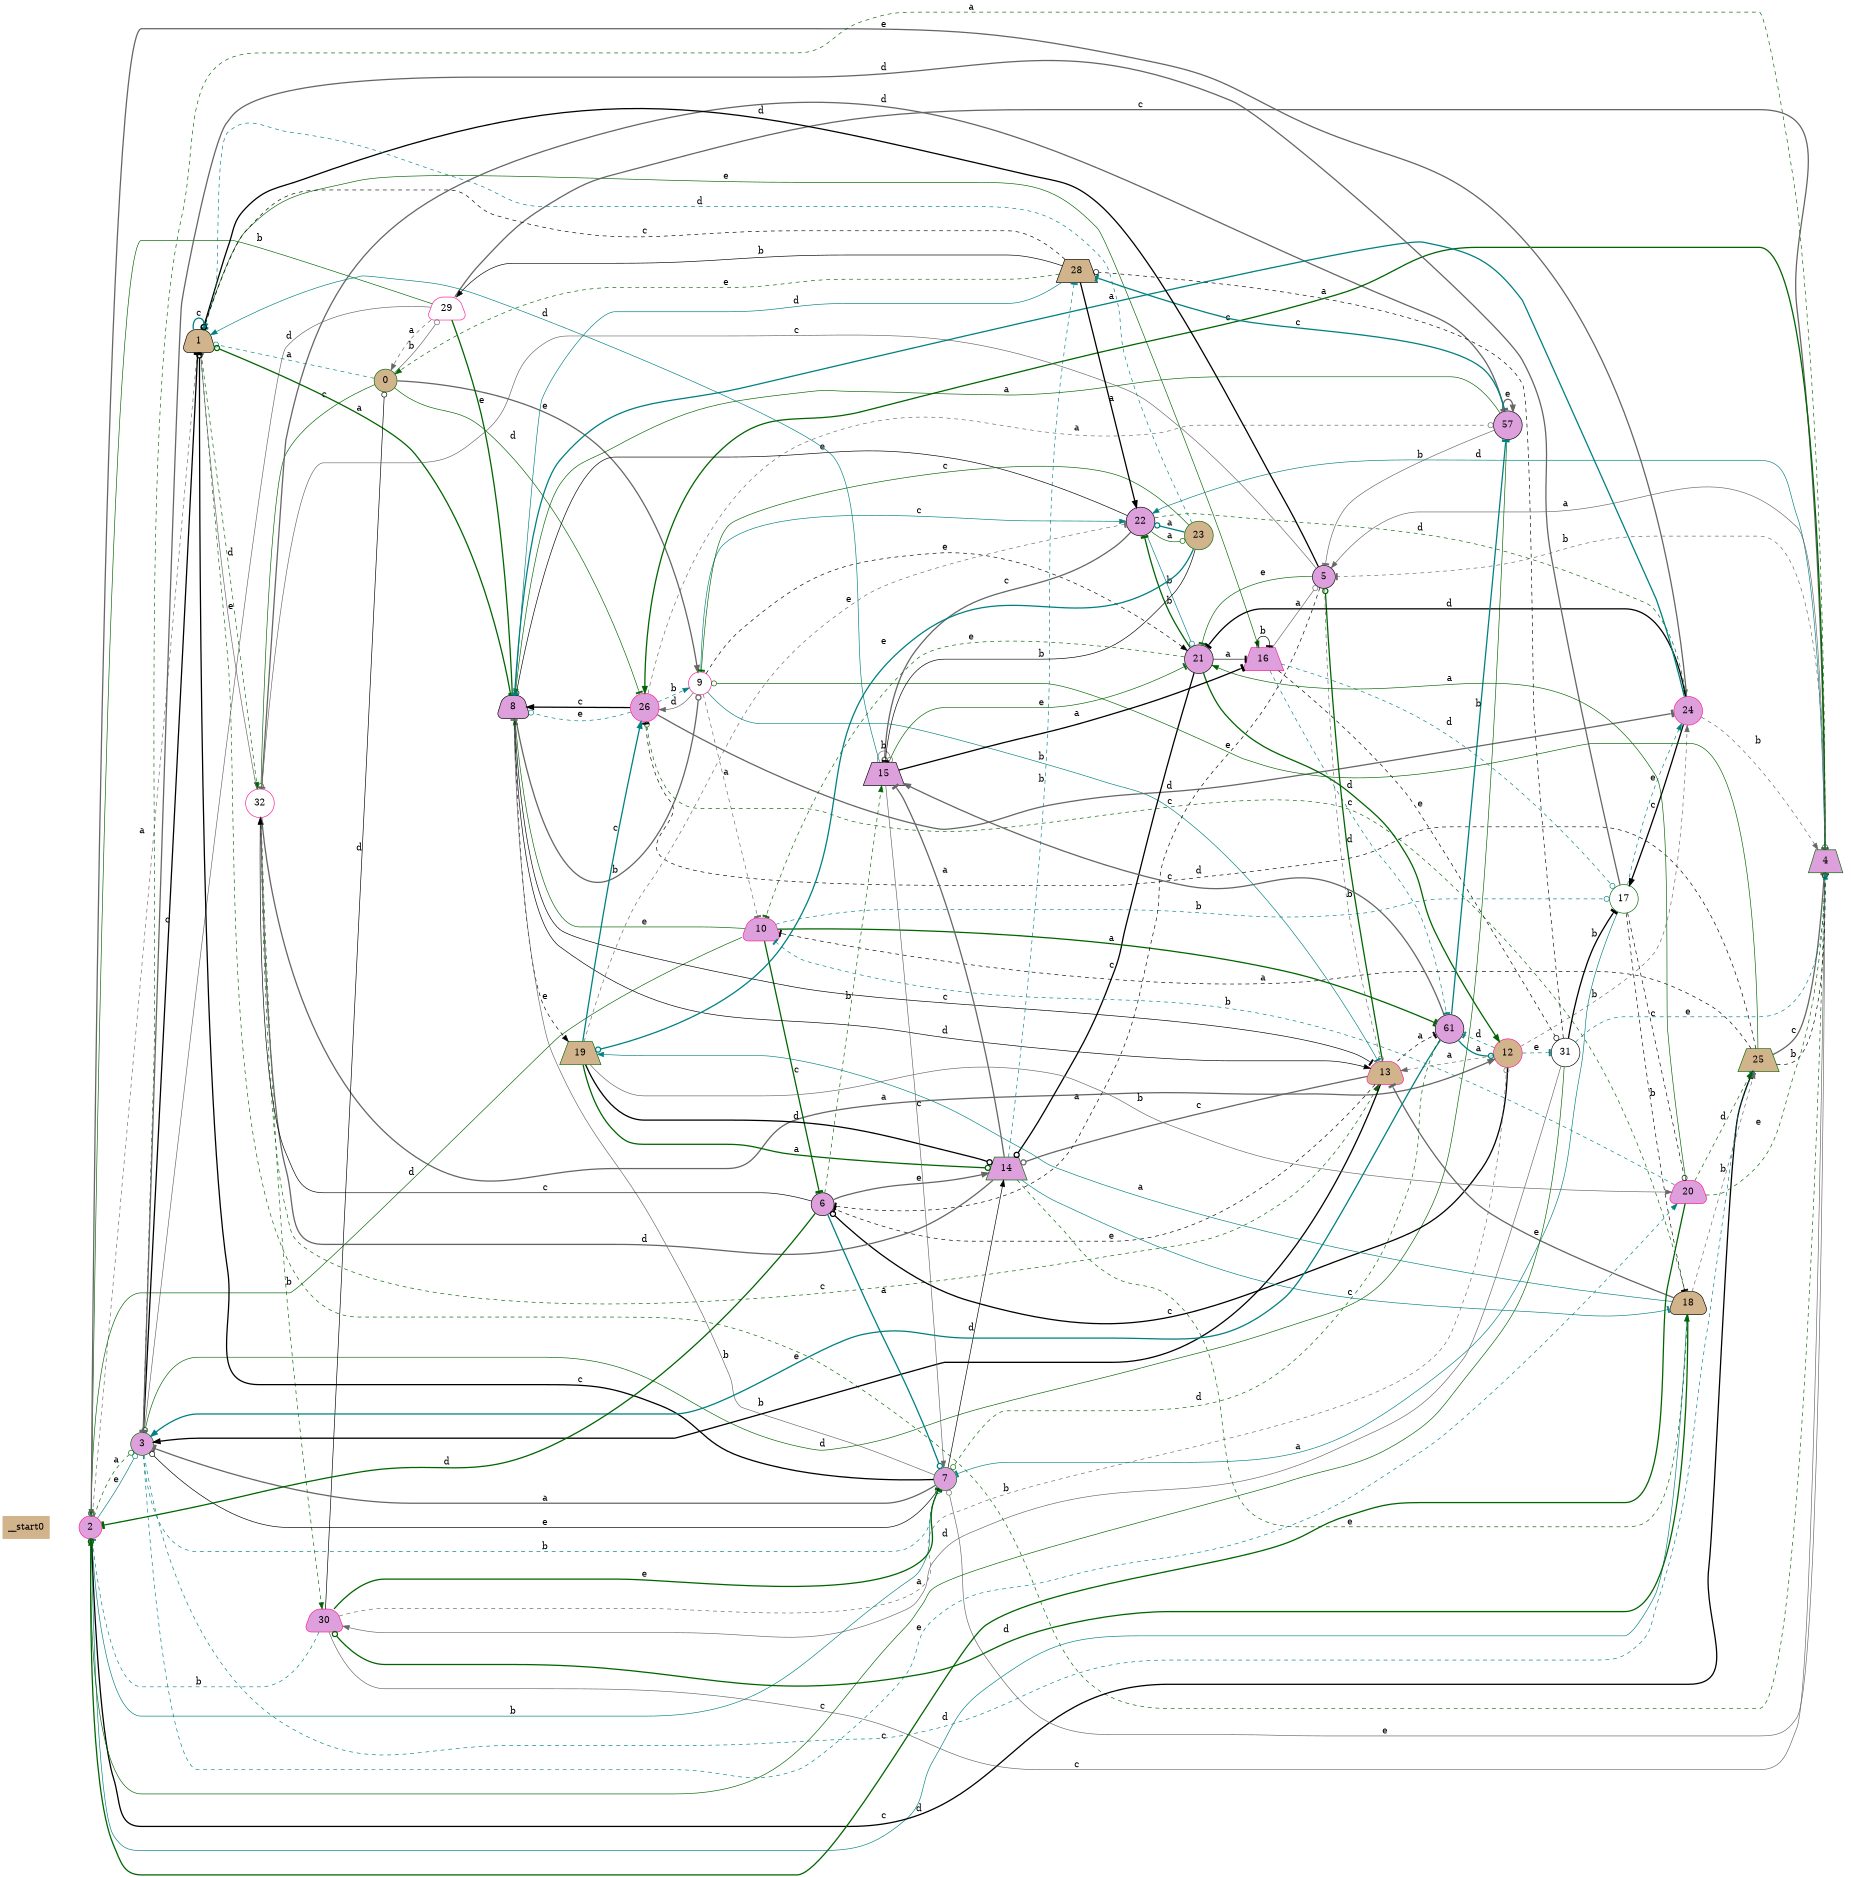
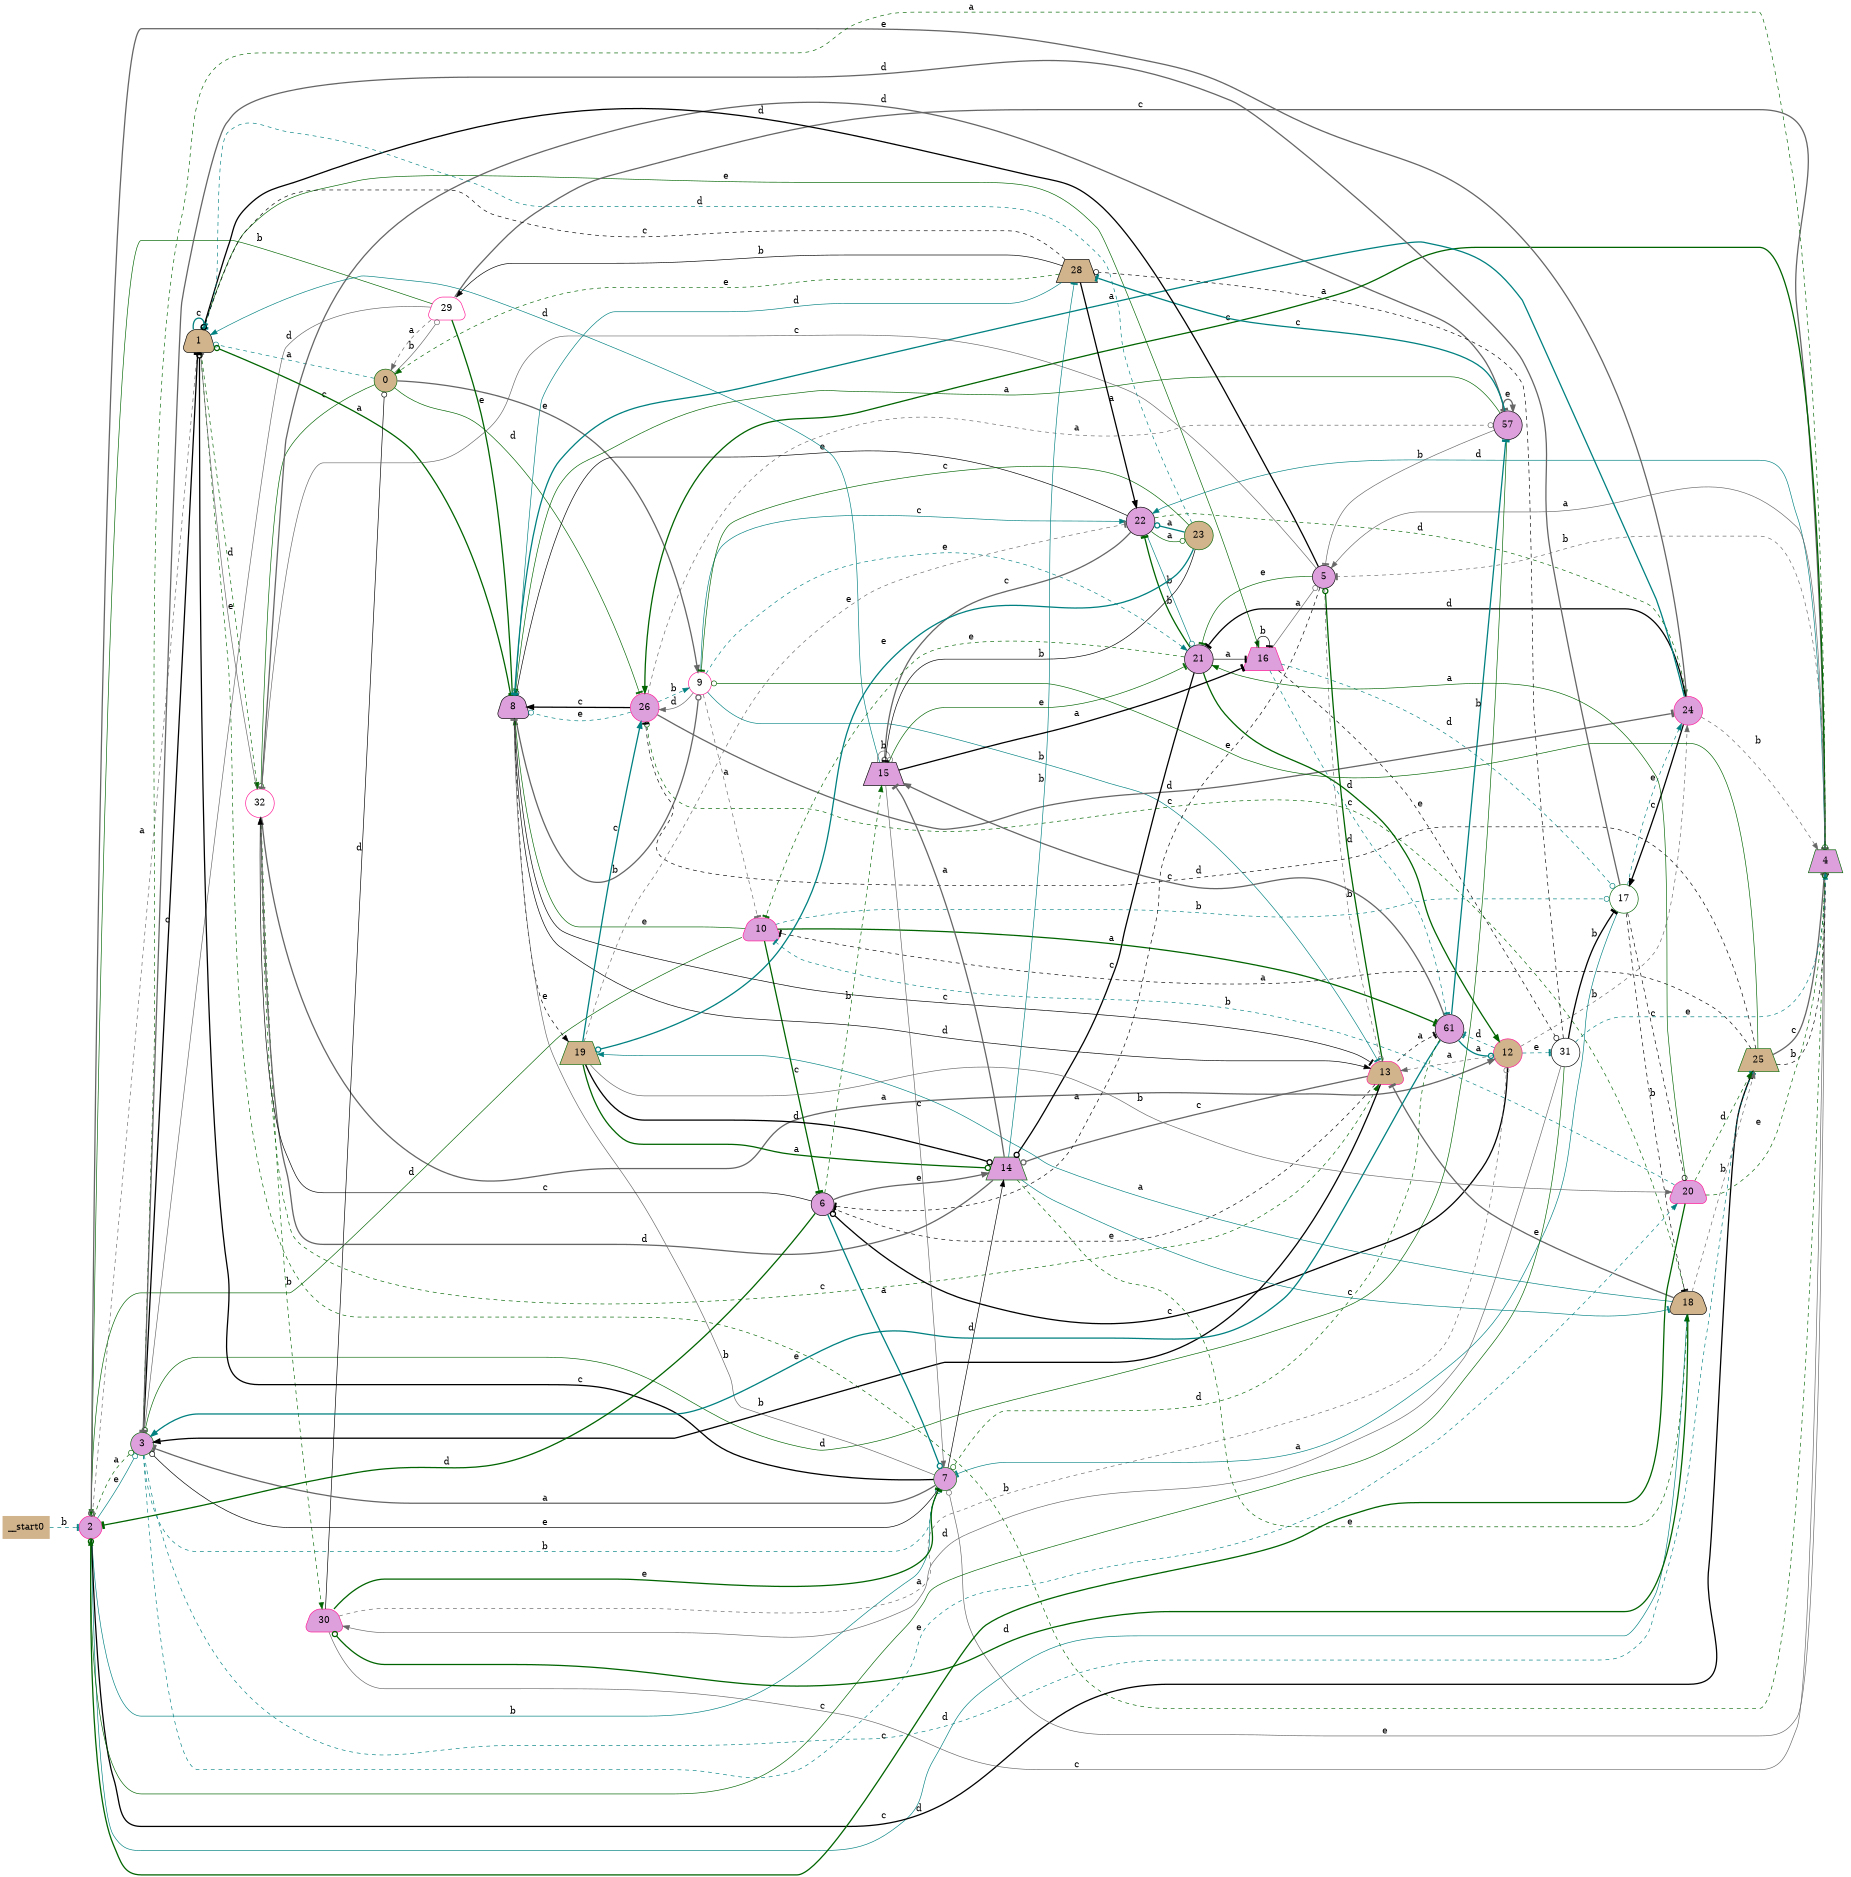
  digraph {
    rankdir=LR
    node [color=black fillcolor=plum shape=circle style="rounded,filled"]
    edge [arrowhead=tee color=gray40 style=dashed]
    __start0 [fillcolor=tan shape=none style=filled]
    n2 [color=darkgreen fillcolor=tan label=0 style=filled]
    n3 [fillcolor=tan label=1 shape=trapezium]
    n4 [color=deeppink fillcolor=white label=9 style=filled]
    n5 [color=deeppink label=26]
    n6 [color=deeppink fillcolor=white label=29 shape=trapezium]
    n7 [color=deeppink fillcolor=white label=32]
    n8 [color=deeppink label=2 style=filled]
    n9 [color=darkgreen label=4 shape=trapezium style=filled]
    n10 [color=deeppink label=16 shape=trapezium style=filled]
    n11 [label=22]
    n12 [color=deeppink fillcolor=tan label=13 shape=trapezium]
    n13 [label=21 style=filled]
    n14 [color=deeppink label=10 shape=trapezium]
    n15 [label=8 shape=trapezium]
    n16 [label=57]
    n17 [color=deeppink label=24]
    n18 [color=darkgreen label=3 style=filled]
    n19 [color=deeppink fillcolor=tan label=12]
    n20 [color=deeppink label=30 shape=trapezium]
    n21 [color=darkgreen label=7 style=filled]
    n22 [fillcolor=tan label=18 shape=trapezium]
    n23 [color=darkgreen fillcolor=tan label=25 shape=trapezium style=filled]
    n24 [label=5]
    n25 [label=61 style=filled]
    n26 [color=darkgreen fillcolor=white label=17]
    n27 [fillcolor=white label=31]
    n28 [color=deeppink label=20 shape=trapezium]
    n29 [color=darkgreen label=14 shape=trapezium style=filled]
    n30 [label=6]
    n31 [color=darkgreen fillcolor=tan label=19 shape=trapezium style=filled]
    n32 [label=15 shape=trapezium style=filled]
    n33 [color=darkgreen fillcolor=tan label=23 style=filled]
    n34 [fillcolor=tan label=28 shape=trapezium style=filled]
    n2 -> n3 [arrowhead=odot color=teal label=a]
    n2 -> n4 [arrowhead=normal label=e style=bold]
    n2 -> n5 [color=darkgreen label=d style=solid]
    n2 -> n6 [arrowhead=odot label=b style=solid]
    n2 -> n7 [arrowhead=odot color=darkgreen label=c style=solid]
    n3 -> n3 [color=teal label=c style=bold]
    n3 -> n7 [arrowhead=normal color=darkgreen label=d]
    n3 -> n8 [arrowhead=odot label=a]
    n3 -> n9 [arrowhead=odot color=darkgreen label=b]
    n3 -> n10 [arrowhead=normal color=darkgreen label=e style=solid]
    n4 -> n5 [arrowhead=normal label=d style=solid]
    n4 -> n11 [arrowhead=normal color=teal label=c style=solid]
    n4 -> n12 [color=teal label=b style=solid]
-   n4 -> n13 [arrowhead=normal color=black label=e]
+   n4 -> n13 [arrowhead=normal color=teal label=e]
    n4 -> n14 [label=a]
    n5 -> n4 [arrowhead=normal color=teal label=b]
    n5 -> n15 [arrowhead=normal color=black label=c style=bold]
    n5 -> n15 [arrowhead=odot color=teal label=e]
    n5 -> n16 [arrowhead=odot label=a]
    n5 -> n17 [label=d style=bold]
    n6 -> n2 [arrowhead=normal label=a]
    n6 -> n8 [arrowhead=odot color=darkgreen label=b style=solid]
    n6 -> n9 [label=c style=bold]
    n6 -> n15 [color=darkgreen label=e style=bold]
    n6 -> n18 [arrowhead=odot label=d style=solid]
    n7 -> n3 [label=e style=solid]
    n7 -> n12 [arrowhead=normal color=darkgreen label=c]
    n7 -> n16 [label=d style=bold]
    n7 -> n19 [arrowhead=normal label=a style=bold]
    n7 -> n20 [arrowhead=normal color=darkgreen label=b]
    n8 -> n18 [arrowhead=odot color=darkgreen label=a]
    n8 -> n18 [arrowhead=odot color=teal label=e style=solid]
    n8 -> n21 [arrowhead=odot color=teal label=b style=solid]
    n8 -> n22 [arrowhead=normal color=teal label=c style=solid]
    n8 -> n23 [arrowhead=normal color=black label=d style=bold]
    n9 -> n5 [arrowhead=normal color=darkgreen label=c style=bold]
    n9 -> n11 [arrowhead=normal color=teal label=d style=solid]
    n9 -> n21 [arrowhead=odot label=e style=solid]
    n9 -> n24 [arrowhead=normal label=a style=solid]
    n9 -> n24 [label=b]
    n10 -> n10 [color=black label=b style=solid]
    n10 -> n24 [arrowhead=odot label=a style=solid]
    n10 -> n25 [color=teal label=c]
    n10 -> n26 [arrowhead=odot color=teal label=d]
    n10 -> n27 [arrowhead=odot color=black label=e]
    n11 -> n13 [arrowhead=odot color=teal label=b style=solid]
    n11 -> n15 [arrowhead=odot color=black label=e style=solid]
    n11 -> n17 [arrowhead=normal color=darkgreen label=d]
    n11 -> n32 [arrowhead=odot label=c style=bold]
    n11 -> n33 [arrowhead=odot color=darkgreen label=a style=solid]
    n12 -> n18 [arrowhead=normal color=black label=b style=bold]
    n12 -> n24 [arrowhead=odot color=darkgreen label=d style=bold]
    n12 -> n25 [color=black label=a]
    n12 -> n29 [arrowhead=odot label=c style=bold]
    n12 -> n30 [color=black label=e]
    n13 -> n10 [color=black label=a style=solid]
    n13 -> n11 [color=darkgreen label=b style=bold]
    n13 -> n14 [color=darkgreen label=e]
    n13 -> n19 [arrowhead=normal color=darkgreen label=d style=bold]
    n13 -> n29 [arrowhead=odot color=black label=c style=bold]
    n14 -> n8 [arrowhead=normal color=darkgreen label=d style=solid]
    n14 -> n15 [arrowhead=normal color=darkgreen label=e style=solid]
    n14 -> n25 [color=darkgreen label=a style=bold]
    n14 -> n26 [arrowhead=odot color=teal label=b]
    n14 -> n30 [color=darkgreen label=c style=bold]
    n15 -> n3 [arrowhead=odot color=darkgreen label=a style=bold]
    n15 -> n4 [arrowhead=odot label=b style=bold]
    n15 -> n12 [color=black label=c style=solid]
    n15 -> n12 [arrowhead=normal color=black label=d style=solid]
    n15 -> n31 [arrowhead=normal color=black label=e]
    n16 -> n15 [arrowhead=normal color=darkgreen label=a style=solid]
    n16 -> n16 [arrowhead=normal label=e style=bold]
    n16 -> n18 [arrowhead=odot color=darkgreen label=d style=solid]
    n16 -> n24 [label=b style=solid]
    n16 -> n34 [color=teal label=c style=bold]
    n17 -> n8 [arrowhead=odot label=e style=bold]
    n17 -> n9 [arrowhead=normal label=b]
    n17 -> n13 [color=black label=d style=bold]
    n17 -> n15 [color=teal label=a style=bold]
    n17 -> n26 [arrowhead=normal color=black label=c style=bold]
    n18 -> n3 [color=black label=c style=bold]
    n18 -> n9 [arrowhead=odot color=darkgreen label=a]
    n18 -> n21 [color=teal label=b]
    n18 -> n23 [color=teal label=d]
    n18 -> n28 [arrowhead=normal color=teal label=e]
    n19 -> n12 [arrowhead=normal label=a]
    n19 -> n17 [arrowhead=normal label=b]
    n19 -> n25 [color=teal label=d]
    n19 -> n27 [color=teal label=e]
    n19 -> n30 [arrowhead=odot color=black label=c style=bold]
    n20 -> n2 [arrowhead=odot color=black label=d style=solid]
-   n20 -> n8 [color=teal label=b]
+   __start0 -> n8 [color=teal label=b]
    n20 -> n9 [arrowhead=odot label=c style=solid]
    n20 -> n19 [arrowhead=odot label=a]
    n20 -> n21 [color=darkgreen label=e style=bold]
    n21 -> n3 [arrowhead=odot color=black label=c style=bold]
    n21 -> n15 [label=b style=solid]
    n21 -> n18 [label=a style=bold]
    n21 -> n18 [arrowhead=odot color=black label=e style=solid]
    n21 -> n29 [arrowhead=normal color=black label=d style=solid]
    n22 -> n5 [arrowhead=odot color=darkgreen label=c]
    n22 -> n12 [label=e style=bold]
    n22 -> n20 [arrowhead=odot color=darkgreen label=d style=bold]
    n22 -> n23 [arrowhead=normal label=b]
    n22 -> n31 [arrowhead=normal color=teal label=a style=solid]
    n23 -> n4 [arrowhead=odot color=darkgreen label=e style=solid]
    n23 -> n5 [color=black label=d]
    n23 -> n9 [color=black label=b]
    n23 -> n9 [label=c style=bold]
    n23 -> n14 [color=black label=a]
    n24 -> n3 [arrowhead=odot color=black label=d style=bold]
    n24 -> n7 [label=c style=solid]
    n24 -> n12 [arrowhead=odot label=b]
    n24 -> n13 [color=darkgreen label=e style=solid]
    n24 -> n30 [color=black label=a]
    n25 -> n16 [color=teal label=b style=bold]
    n25 -> n18 [arrowhead=normal color=teal label=e style=bold]
    n25 -> n19 [arrowhead=odot color=teal label=a style=bold]
    n25 -> n21 [arrowhead=odot color=darkgreen label=d]
    n25 -> n32 [arrowhead=normal label=c style=bold]
    n26 -> n17 [arrowhead=normal color=teal label=e]
    n26 -> n18 [label=d style=bold]
    n26 -> n21 [color=teal label=a style=solid]
    n26 -> n22 [color=black label=b]
    n26 -> n28 [arrowhead=odot color=black label=c]
    n27 -> n8 [arrowhead=normal color=darkgreen label=c style=solid]
    n27 -> n9 [arrowhead=normal color=teal label=e]
    n27 -> n20 [arrowhead=normal label=d style=solid]
    n27 -> n26 [color=black label=b style=bold]
    n27 -> n34 [arrowhead=odot color=black label=a]
    n28 -> n8 [arrowhead=odot color=darkgreen label=c style=bold]
    n28 -> n9 [arrowhead=odot color=darkgreen label=e]
    n28 -> n13 [arrowhead=normal color=darkgreen label=a style=solid]
    n28 -> n14 [color=teal label=b]
    n28 -> n23 [arrowhead=normal color=darkgreen label=d]
    n29 -> n7 [arrowhead=normal label=d style=bold]
    n29 -> n22 [color=teal label=c style=solid]
    n29 -> n22 [arrowhead=normal color=darkgreen label=e]
    n29 -> n32 [label=a style=bold]
-   n29 -> n34 [color=teal label=b]
+   n29 -> n34 [color=teal label=b style=solid]
    n30 -> n7 [arrowhead=normal color=black label=c style=solid]
    n30 -> n8 [color=darkgreen label=d style=bold]
    n30 -> n21 [arrowhead=odot color=teal label=a style=bold]
    n30 -> n29 [arrowhead=normal label=e style=bold]
    n30 -> n32 [arrowhead=normal color=darkgreen label=b]
    n31 -> n5 [arrowhead=normal color=teal label=c style=bold]
    n31 -> n11 [label=e]
    n31 -> n28 [arrowhead=normal label=b style=solid]
    n31 -> n29 [arrowhead=odot color=darkgreen label=a style=bold]
    n31 -> n29 [arrowhead=odot color=black label=d style=bold]
    n32 -> n3 [arrowhead=normal color=teal label=d style=solid]
    n32 -> n10 [color=black label=a style=bold]
    n32 -> n13 [color=darkgreen label=e style=solid]
    n32 -> n21 [arrowhead=normal label=c style=solid]
    n32 -> n32 [arrowhead=odot label=b style=solid]
    n33 -> n3 [arrowhead=normal color=teal label=d]
    n33 -> n4 [color=darkgreen label=c style=solid]
    n33 -> n11 [arrowhead=odot color=teal label=a style=bold]
    n33 -> n31 [arrowhead=odot color=teal label=e style=bold]
    n33 -> n32 [color=black label=b style=solid]
    n34 -> n2 [arrowhead=normal color=darkgreen label=e]
    n34 -> n3 [arrowhead=odot color=black label=c]
    n34 -> n6 [arrowhead=normal color=black label=b style=solid]
    n34 -> n11 [arrowhead=normal color=black label=a style=bold]
    n34 -> n15 [arrowhead=odot color=teal label=d style=solid]
  }
